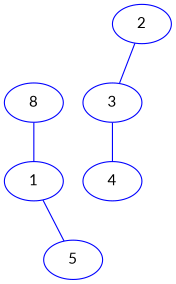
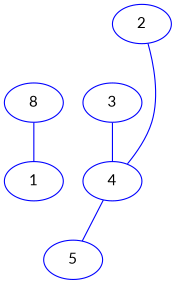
  strict graph {
    fontname=Lato
    node [color=blue fontname=Lato]
    edge [color=blue fontname=Lato]
    n1 [label=8]
    1
    2
    3
    4
    5
    n1 -- 1
-   2 -- 3
+   2 -- 4
    3 -- 4
-   1 -- 5
+   4 -- 5
  }
